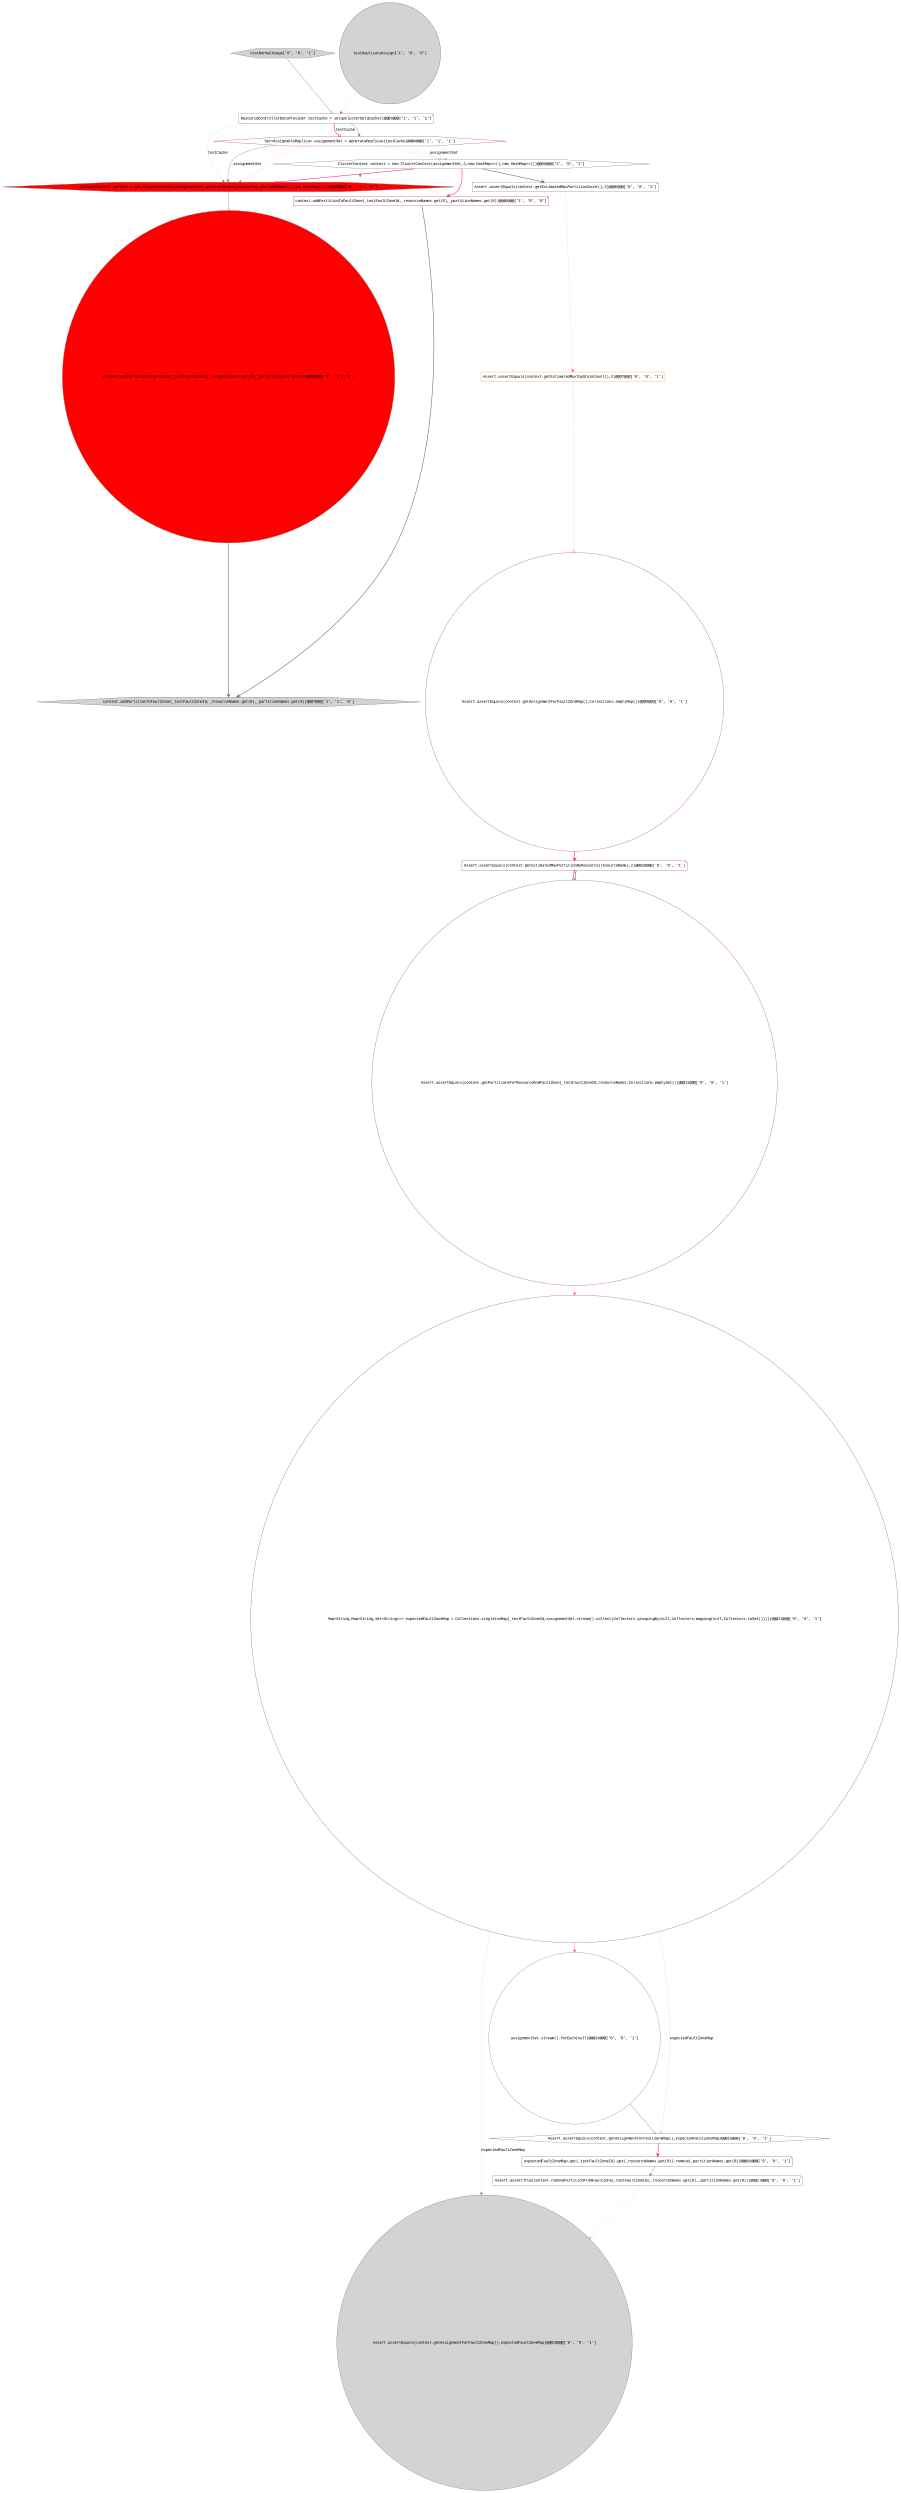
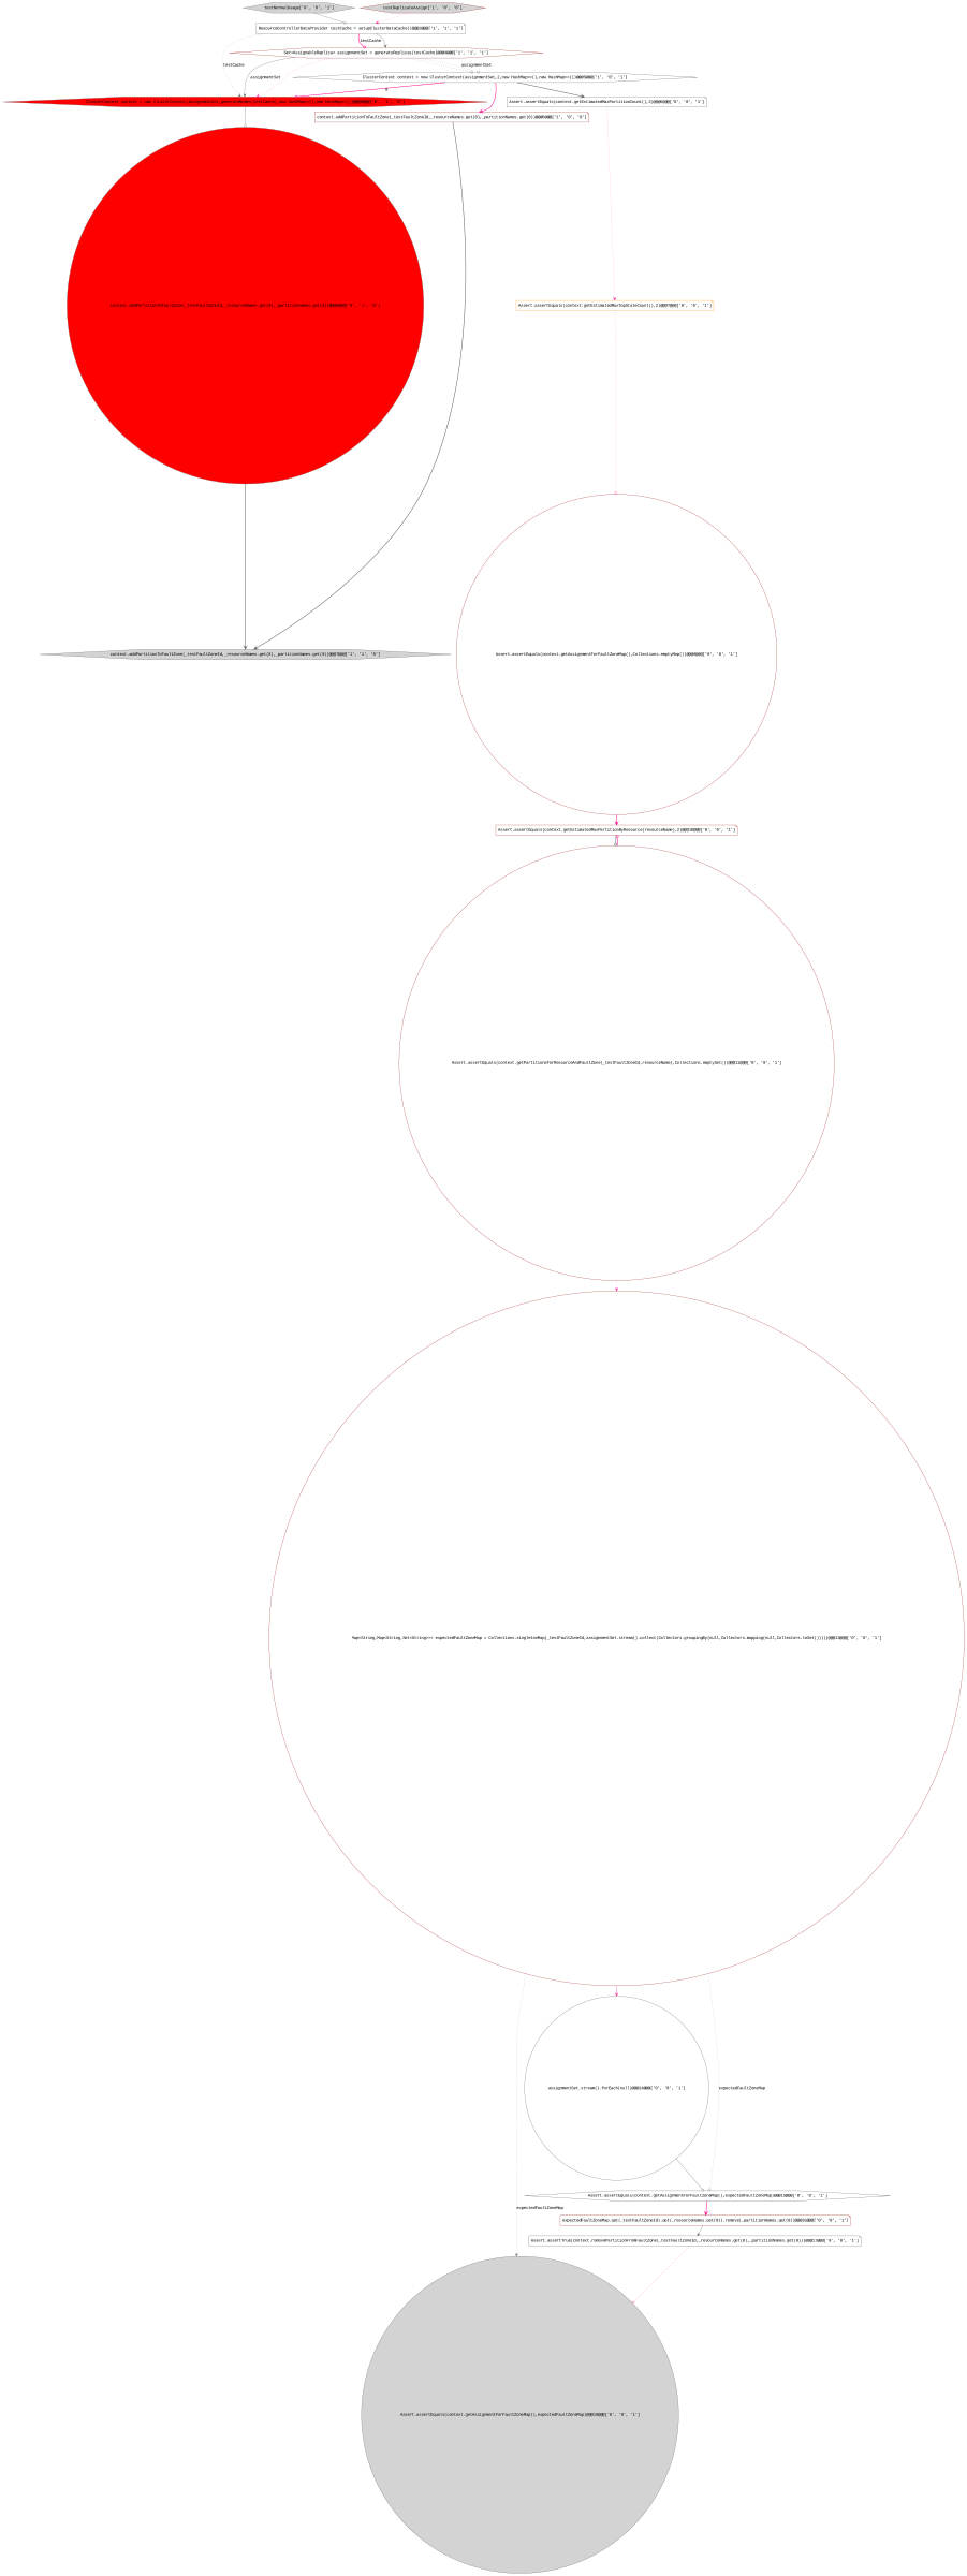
  digraph {
    fontname="Liberation Mono"
    node [color=gray40 fillcolor=white fontname="Liberation Mono" shape=note style=filled]
    edge [arrowhead=vee color=gray40 fontname="Liberation Mono" style=dotted]
    n1 [fillcolor=lightgray label="context.addPartitionToFaultZone(_testFaultZoneId,_resourceNames.get(0),_partitionNames.get(0))@@@7@@@['1', '1', '0']" shape=hexagon]
    n2 [label="ClusterContext context = new ClusterContext(assignmentSet,2,new HashMap<>(),new HashMap<>())@@@5@@@['1', '0', '1']" shape=hexagon]
    n3 [label="Assert.assertEquals(context.getEstimatedMaxPartitionCount(),3)@@@6@@@['0', '0', '1']"]
    n4 [color=brown label="context.addPartitionToFaultZone(_testFaultZoneId,_resourceNames.get(0),_partitionNames.get(0))@@@6@@@['1', '0', '0']"]
    n5 [fillcolor=red label="ClusterContext context = new ClusterContext(assignmentSet,generateNodes(testCache),new HashMap<>(),new HashMap<>())@@@5@@@['0', '1', '0']" shape=hexagon]
    n6 [color=darkorange label="Assert.assertEquals(context.getEstimatedMaxTopStateCount(),2)@@@7@@@['0', '0', '1']"]
    n7 [fillcolor=red label="context.addPartitionToFaultZone(_testFaultZoneId,_resourceNames.get(0),_partitionNames.get(0))@@@6@@@['0', '1', '0']" shape=circle]
    n8 [color=brown label="Assert.assertEquals(context.getAssignmentForFaultZoneMap(),Collections.emptyMap())@@@8@@@['0', '0', '1']" shape=circle]
    n9 [fillcolor=lightgray label="testNormalUsage['0', '0', '1']" shape=hexagon]
    n10 [label="ResourceControllerDataProvider testCache = setupClusterDataCache()@@@3@@@['1', '1', '1']"]
    n11 [color=brown label="Set<AssignableReplica> assignmentSet = generateReplicas(testCache)@@@4@@@['1', '1', '1']" shape=hexagon]
    n12 [color=brown label="expectedFaultZoneMap.get(_testFaultZoneId).get(_resourceNames.get(0)).remove(_partitionNames.get(0))@@@16@@@['0', '0', '1']"]
    n13 [label="Assert.assertTrue(context.removePartitionFromFaultZone(_testFaultZoneId,_resourceNames.get(0),_partitionNames.get(0)))@@@17@@@['0', '0', '1']"]
    n14 [fillcolor=lightgray label="Assert.assertEquals(context.getAssignmentForFaultZoneMap(),expectedFaultZoneMap)@@@18@@@['0', '0', '1']" shape=circle]
    n15 [label="Assert.assertEquals(context.getAssignmentForFaultZoneMap(),expectedFaultZoneMap)@@@15@@@['0', '0', '1']" shape=hexagon]
    n16 [color=brown label="Assert.assertEquals(context.getEstimatedMaxPartitionByResource(resourceName),2)@@@10@@@['0', '0', '1']"]
    n17 [color=brown label="Assert.assertEquals(context.getPartitionsForResourceAndFaultZone(_testFaultZoneId,resourceName),Collections.emptySet())@@@11@@@['0', '0', '1']" shape=circle]
    n18 [color=brown label="Map<String,Map<String,Set<String>>> expectedFaultZoneMap = Collections.singletonMap(_testFaultZoneId,assignmentSet.stream().collect(Collectors.groupingBy(null,Collectors.mapping(null,Collectors.toSet()))))@@@13@@@['0', '0', '1']" shape=circle]
    n19 [label="assignmentSet.stream().forEach(null)@@@14@@@['0', '0', '1']" shape=circle]
-   n20 [color=brown fillcolor=lightgray label="testDuplicateAssign['1', '0', '0']" shape=circle]
+   n20 [color=brown fillcolor=lightgray label="testDuplicateAssign['1', '0', '0']" shape=hexagon]
    n2 -> n3 [style=bold]
    n2 -> n4 [color=deeppink style=bold]
    n2 -> n5 [arrowhead=odot color=deeppink label=0 style=bold]
    n3 -> n6 [color=deeppink]
    n4 -> n1 [style=bold]
    n5 -> n7 [arrowhead=odot style=solid]
    n6 -> n8 [arrowhead=odot color=deeppink]
    n7 -> n1 [style=bold]
    n8 -> n16 [color=deeppink style=bold]
    n9 -> n10 [arrowhead=odot style=solid]
    n10 -> n5 [label=testCache]
    n10 -> n11 [style=solid]
    n10 -> n11 [arrowhead=odot color=deeppink label=testCache style=bold]
    n11 -> n2 [arrowhead=odot]
    n11 -> n2 [arrowhead=odot label=assignmentSet]
    n11 -> n5 [label=assignmentSet style=solid]
    n11 -> n5 [color=deeppink]
    n12 -> n13 [style=solid]
    n13 -> n14 [arrowhead=odot color=deeppink]
    n15 -> n12 [color=deeppink style=bold]
    n16 -> n17 [arrowhead=odot style=bold]
    n17 -> n16 [arrowhead=odot color=deeppink style=bold]
    n17 -> n18 [color=deeppink]
    n18 -> n14 [label=expectedFaultZoneMap]
    n18 -> n15 [arrowhead=odot label=expectedFaultZoneMap]
    n18 -> n19 [color=deeppink style=solid]
    n19 -> n15 [arrowhead=odot style=solid]
    n20 -> n10 [color=deeppink]
  }
